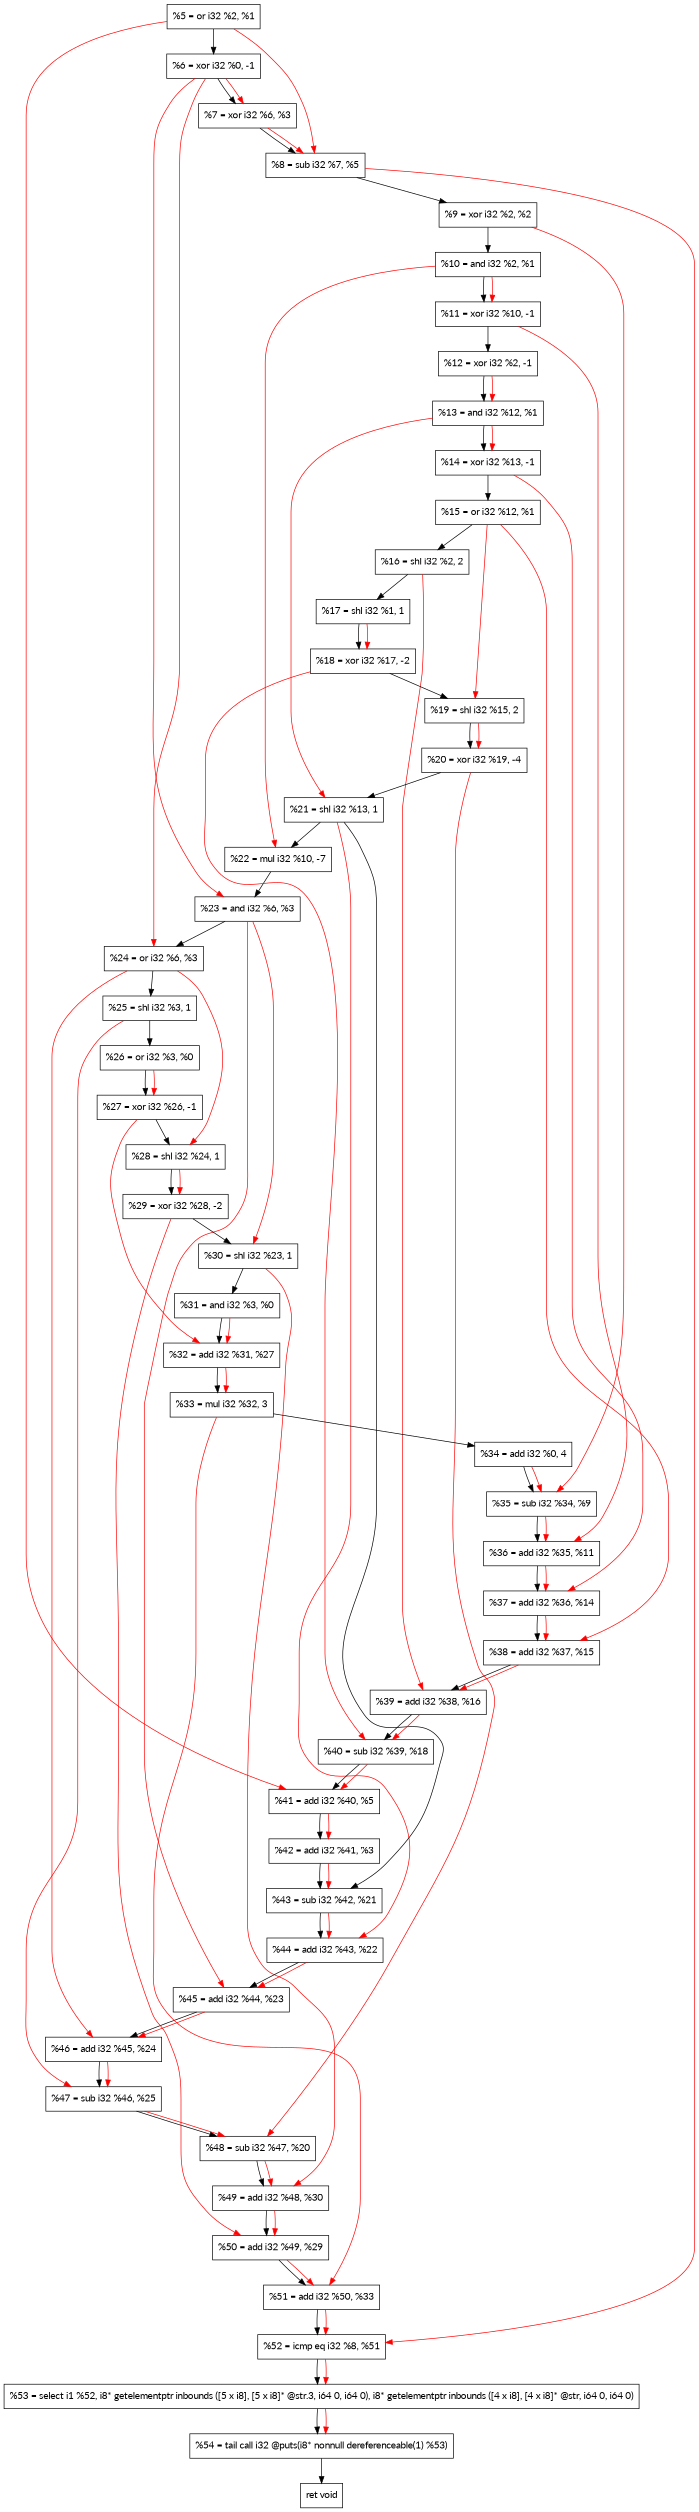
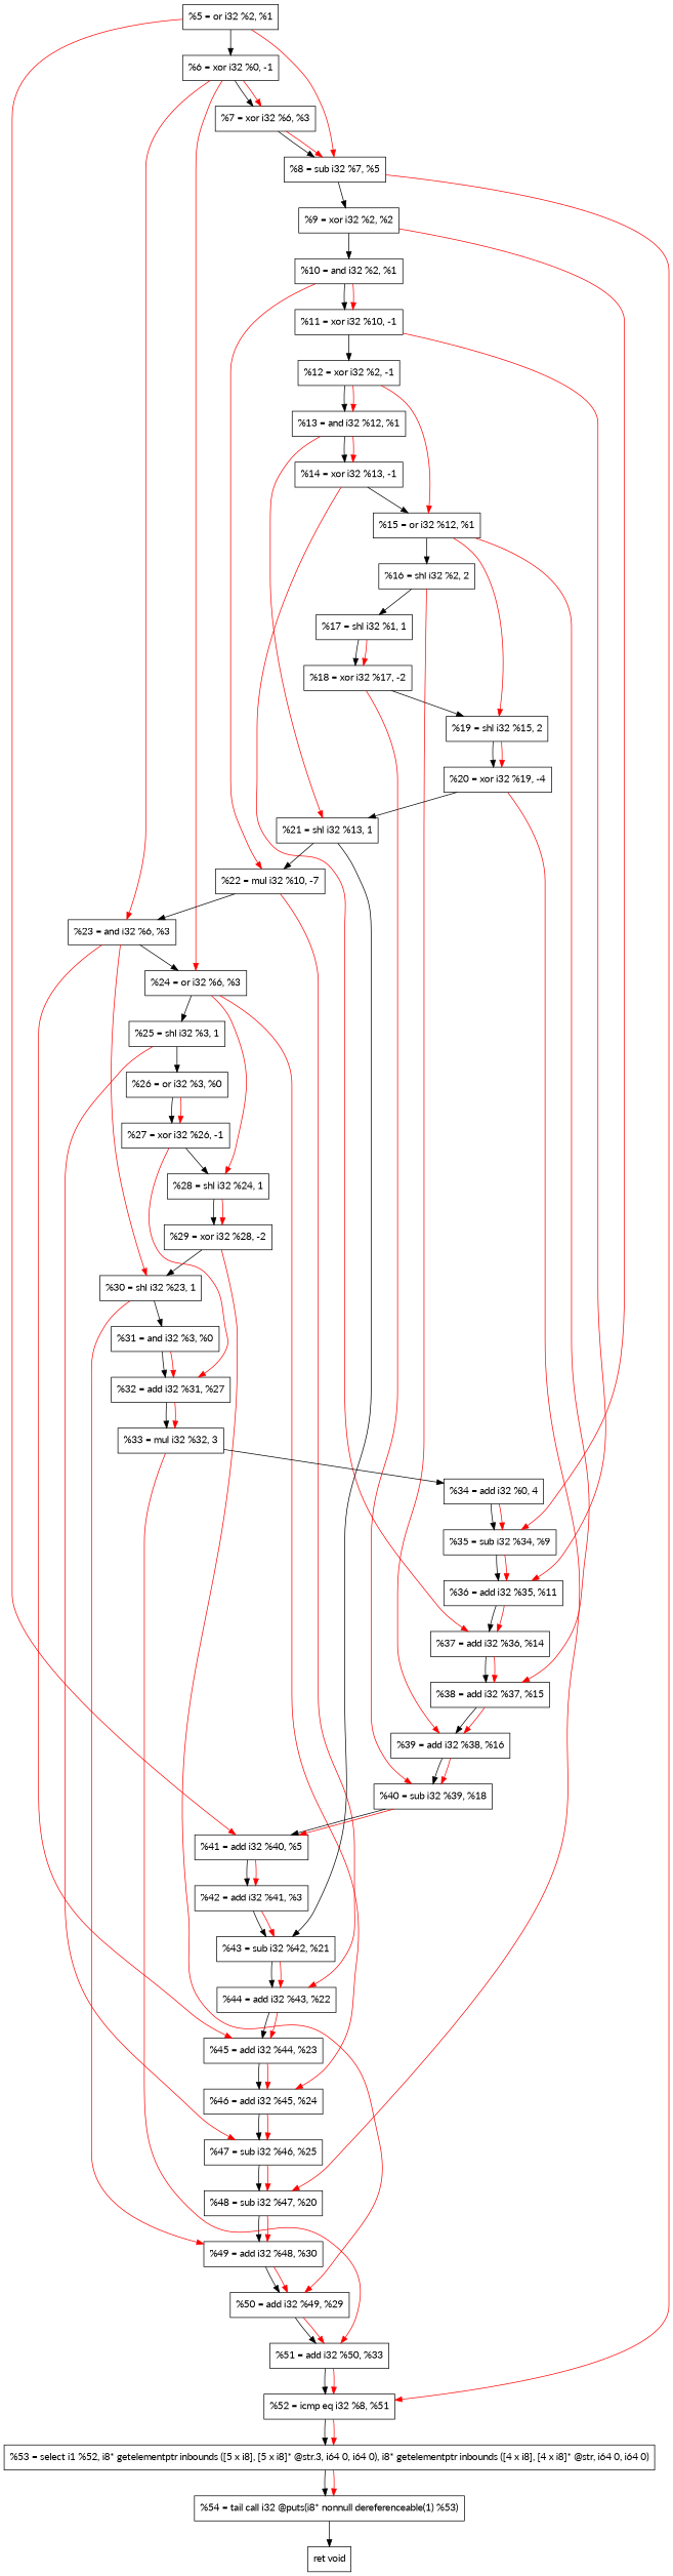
  digraph {
    fontname=Lato
    node [fontname=Lato shape=record]
    edge [fontname=Lato color=red]
    n1 [label="  %5 = or i32 %2, %1"]
    n2 [label="  %6 = xor i32 %0, -1"]
    n3 [label="  %8 = sub i32 %7, %5"]
    n4 [label="  %41 = add i32 %40, %5"]
    n5 [label="  %7 = xor i32 %6, %3"]
    n6 [label="  %23 = and i32 %6, %3"]
    n7 [label="  %24 = or i32 %6, %3"]
    n8 [label="%9 = xor i32 %2, %2"]
    n9 [label="  %52 = icmp eq i32 %8, %51"]
    n10 [label="  %42 = add i32 %41, %3"]
    n11 [label="  %30 = shl i32 %23, 1"]
    n12 [label="  %45 = add i32 %44, %23"]
    n13 [label="  %25 = shl i32 %3, 1"]
    n14 [label="  %28 = shl i32 %24, 1"]
    n15 [label="  %46 = add i32 %45, %24"]
    n16 [label="  %10 = and i32 %2, %1"]
    n17 [label="  %35 = sub i32 %34, %9"]
    n18 [label="  %53 = select i1 %52, i8* getelementptr inbounds ([5 x i8], [5 x i8]* @str.3, i64 0, i64 0), i8* getelementptr inbounds ([4 x i8], [4 x i8]* @str, i64 0, i64 0)"]
    n19 [label="  %11 = xor i32 %10, -1"]
    n20 [label="  %22 = mul i32 %10, -7"]
    n21 [label="  %36 = add i32 %35, %11"]
    n22 [label="  %12 = xor i32 %2, -1"]
    n23 [label="  %44 = add i32 %43, %22"]
    n24 [label="  %13 = and i32 %12, %1"]
    n25 [label="  %15 = or i32 %12, %1"]
    n26 [label="  %37 = add i32 %36, %14"]
    n27 [label="  %14 = xor i32 %13, -1"]
    n28 [label="  %21 = shl i32 %13, 1"]
    n29 [label="  %16 = shl i32 %2, 2"]
    n30 [label="  %19 = shl i32 %15, 2"]
    n31 [label="  %38 = add i32 %37, %15"]
    n32 [label="  %43 = sub i32 %42, %21"]
    n33 [label="  %17 = shl i32 %1, 1"]
    n34 [label="  %39 = add i32 %38, %16"]
    n35 [label="  %20 = xor i32 %19, -4"]
    n36 [label="  %18 = xor i32 %17, -2"]
    n37 [label="  %40 = sub i32 %39, %18"]
    n38 [label="  %48 = sub i32 %47, %20"]
    n39 [label="  %49 = add i32 %48, %30"]
    n40 [label="  %31 = and i32 %3, %0"]
    n41 [label="  %26 = or i32 %3, %0"]
    n42 [label="  %47 = sub i32 %46, %25"]
    n43 [label="  %29 = xor i32 %28, -2"]
    n44 [label="  %27 = xor i32 %26, -1"]
    n45 [label="  %32 = add i32 %31, %27"]
    n46 [label="  %33 = mul i32 %32, 3"]
    n47 [label="  %50 = add i32 %49, %29"]
    n48 [label="  %51 = add i32 %50, %33"]
    n49 [label="  %34 = add i32 %0, 4"]
    n50 [label="  %54 = tail call i32 @puts(i8* nonnull dereferenceable(1) %53)"]
    n51 [label="  ret void"]
    n1 -> n2 [color=""]
    n1 -> n3
    n1 -> n4
    n2 -> n5 [color=""]
    n2 -> n5
    n2 -> n6
    n2 -> n7
    n3 -> n8 [color=""]
    n3 -> n9
    n4 -> n10 [color=""]
    n4 -> n10
    n5 -> n3 [color=""]
    n5 -> n3
    n6 -> n7 [color=""]
    n6 -> n11
    n6 -> n12
    n7 -> n13 [color=""]
    n7 -> n14
    n7 -> n15
    n8 -> n16 [color=""]
    n8 -> n17
    n9 -> n18 [color=""]
    n9 -> n18
    n10 -> n32 [color=""]
    n10 -> n32
    n11 -> n39
    n11 -> n40 [color=""]
    n12 -> n15 [color=""]
    n12 -> n15
    n13 -> n41 [color=""]
    n13 -> n42
    n14 -> n43 [color=""]
    n14 -> n43
    n15 -> n42 [color=""]
    n15 -> n42
    n16 -> n19 [color=""]
    n16 -> n19
    n16 -> n20
    n17 -> n21 [color=""]
    n17 -> n21
    n18 -> n50 [color=""]
    n18 -> n50
    n19 -> n21
    n19 -> n22 [color=""]
    n20 -> n6 [color=""]
-   n28 -> n23
+   n20 -> n23
    n21 -> n26 [color=""]
    n21 -> n26
    n22 -> n24 [color=""]
    n22 -> n24
+   n22 -> n25
    n23 -> n12 [color=""]
    n23 -> n12
    n24 -> n27 [color=""]
    n24 -> n27
    n24 -> n28
    n25 -> n29 [color=""]
    n25 -> n30
    n25 -> n31
    n26 -> n31 [color=""]
    n26 -> n31
    n27 -> n25 [color=""]
    n27 -> n26
    n28 -> n20 [color=""]
    n28 -> n32 [color=black]
    n29 -> n33 [color=""]
    n29 -> n34
    n30 -> n35 [color=""]
    n30 -> n35
    n31 -> n34 [color=""]
    n31 -> n34
    n32 -> n23 [color=""]
    n32 -> n23
    n33 -> n36 [color=""]
    n33 -> n36
    n34 -> n37 [color=""]
    n34 -> n37
    n35 -> n28 [color=""]
    n35 -> n38
    n36 -> n30 [color=""]
    n36 -> n37
    n37 -> n4 [color=""]
    n37 -> n4
    n38 -> n39 [color=""]
    n38 -> n39
    n39 -> n47 [color=""]
    n39 -> n47
    n40 -> n45 [color=""]
    n40 -> n45
    n41 -> n44 [color=""]
    n41 -> n44
    n42 -> n38 [color=""]
    n42 -> n38
    n43 -> n11 [color=""]
    n43 -> n47
    n44 -> n14 [color=""]
    n44 -> n45
    n45 -> n46 [color=""]
    n45 -> n46
    n46 -> n48
    n46 -> n49 [color=""]
    n47 -> n48 [color=""]
    n47 -> n48
    n48 -> n9 [color=""]
    n48 -> n9
    n49 -> n17 [color=""]
    n49 -> n17
    n50 -> n51 [color=""]
  }
